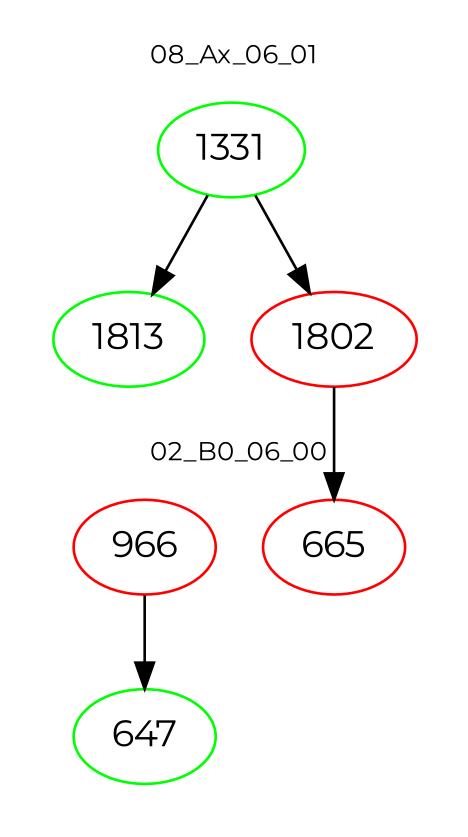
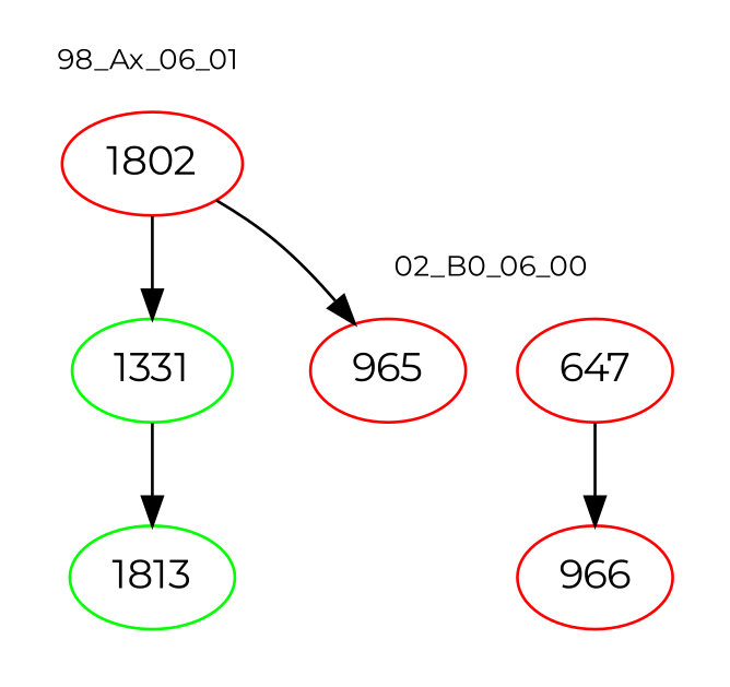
  digraph {
    fontname=Montserrat
    node [color=green fontname=Montserrat]
    edge [color=black fontname=Montserrat]
    n1 [label=1331]
    n2 [label=1813]
    n3 [color=red label=1802]
-   n4 [label=647]
-   n5 [color=red label=665]
+   n4 [color=red label=647]
+   n5 [color=red label=965]
    n6 [color=red label=966]
    subgraph cluster_1 {
      color=white
      fontsize=10
-     label="08_Ax_06_01"
+     label="98_Ax_06_01"
      n1
      n2
      n3
    }
    subgraph cluster_2 {
      color=white
      fontsize=10
      label="02_B0_06_00"
      n4
      n5
      n6
    }
    n1 -> n2
-   n1 -> n3
+   n3 -> n1
    n3 -> n5
-   n6 -> n4
+   n4 -> n6
  }
